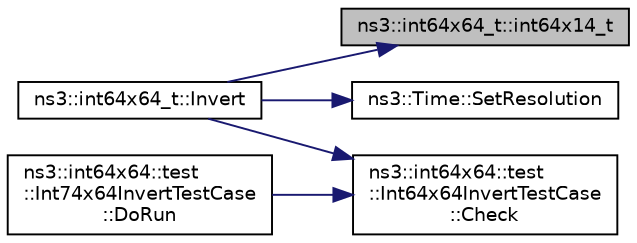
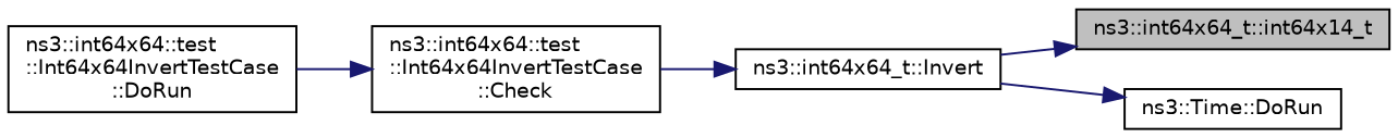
  digraph {
    rankdir=RL
    node [color=black fillcolor=white fontname=Helvetica fontsize=10 shape=record style=filled]
    edge [color=midnightblue dir=back fontname=Helvetica fontsize=10 labelfontname=Helvetica labelfontsize=10 style=solid]
    n1 [fillcolor=grey75 fontcolor=black height=0.2 label="ns3::int64x64_t::int64x14_t" width=0.4]
    n2 [height=0.2 label="ns3::int64x64_t::Invert" width=0.4]
    n3 [height=0.2 label="ns3::int64x64::test\l::Int64x64InvertTestCase\l::Check" width=0.4]
-   n4 [height=0.2 label="ns3::int64x64::test\l::Int74x64InvertTestCase\l::DoRun" width=0.4]
-   n5 [height=0.2 label="ns3::Time::SetResolution" width=0.4]
+   n4 [height=0.2 label="ns3::int64x64::test\l::Int64x64InvertTestCase\l::DoRun" width=0.4]
+   n5 [height=0.2 label="ns3::Time::DoRun" width=0.4]
    n1 -> n2
-   n3 -> n2
+   n2 -> n3
    n3 -> n4
    n5 -> n2
  }
